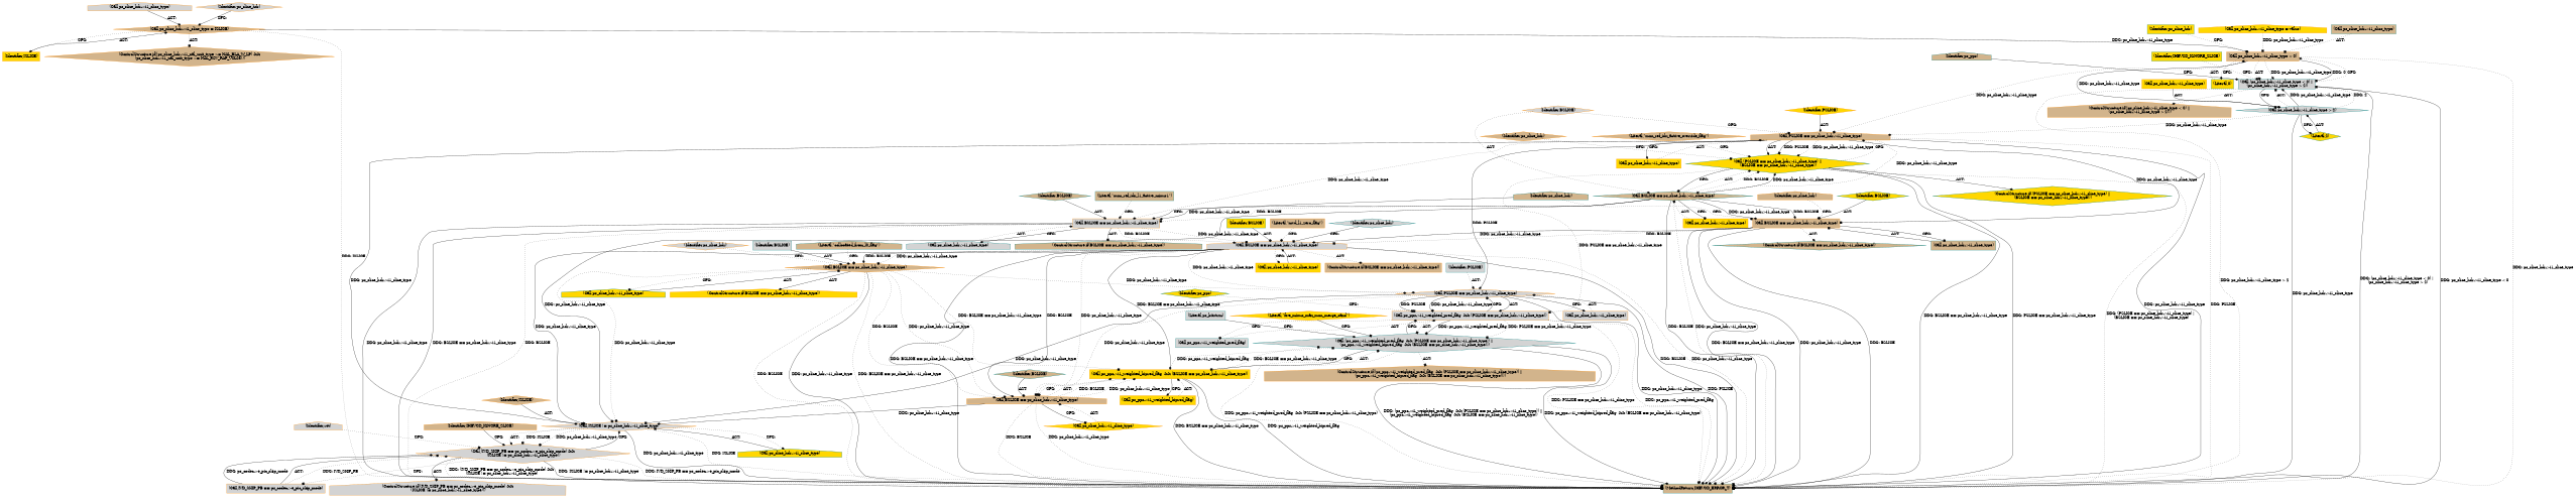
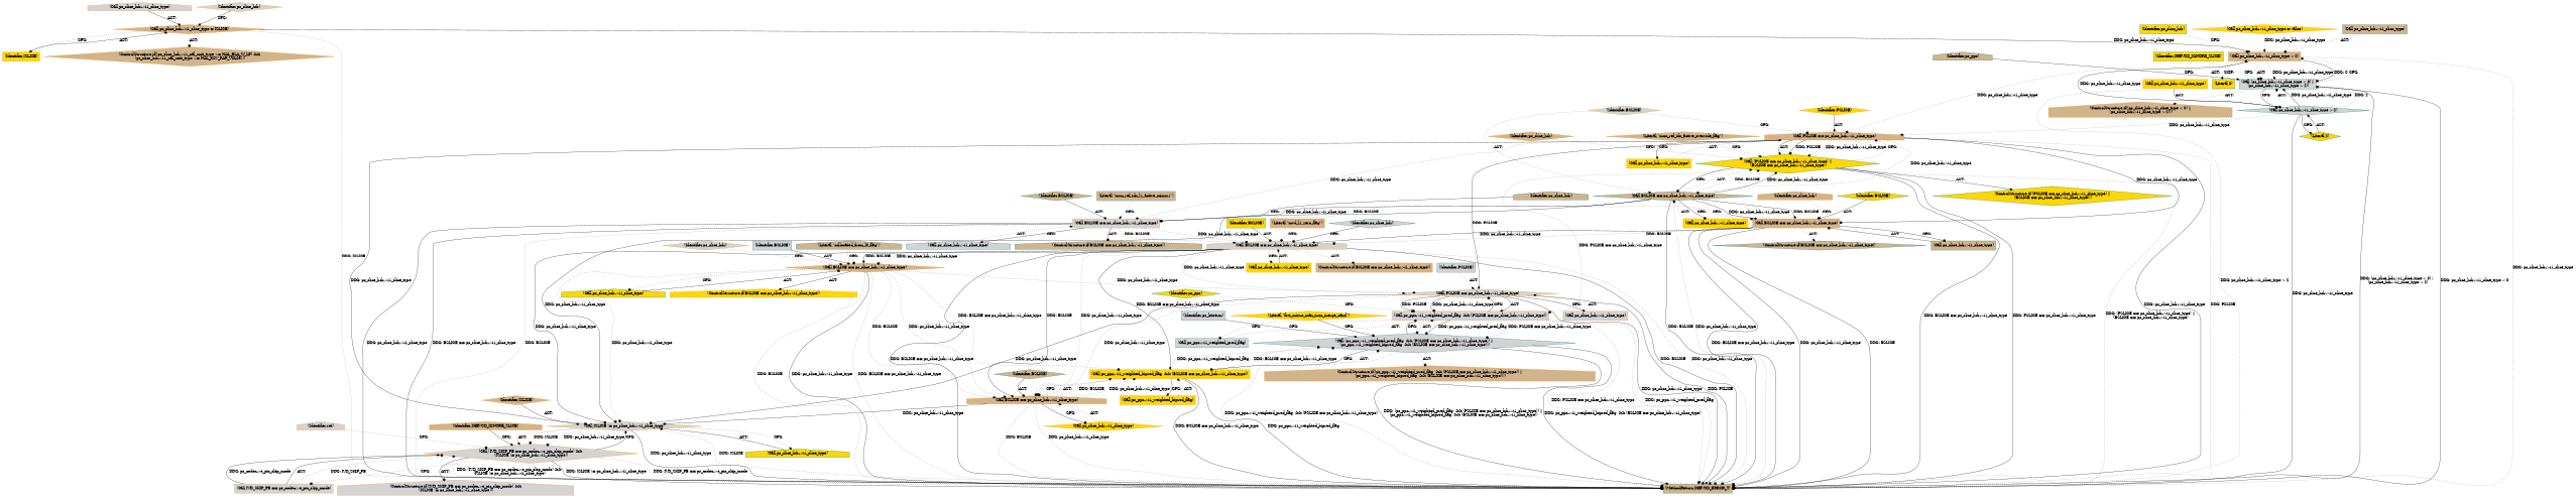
  digraph {
    node [color=darkorange fillcolor=tan shape=diamond style=filled]
    edge [arrowhead=diamond style=dotted]
    n1 [label="(Call,ps_slice_hdr->i1_slice_type = ISLICE)"]
    n2 [label="(Call,ps_slice_hdr->i1_slice_type < 0)" shape=box]
    n3 [color=teal label="(MethodReturn,IHEVCD_ERROR_T)" shape=box]
    n4 [fillcolor=gold label="(Identifier,ISLICE)" shape=box]
    n5 [label="(ControlStructure,if((ps_slice_hdr->i1_nal_unit_type >= NAL_BLA_W_LP) &&\n (ps_slice_hdr->i1_nal_unit_type <= NAL_RSV_RAP_VCL23)))"]
    n6 [color=teal fillcolor=lightgrey label="(Call,(ps_slice_hdr->i1_slice_type < 0) ||\n (ps_slice_hdr->i1_slice_type > 2))" shape=box]
    n7 [color=teal fillcolor=lightgrey label="(Call,ps_slice_hdr->i1_slice_type > 2)"]
    n8 [label="(Call,PSLICE == ps_slice_hdr->i1_slice_type)" shape=house]
    n9 [color=teal fillcolor=gold label="(Literal,0)" shape=box]
    n10 [label="(ControlStructure,if((ps_slice_hdr->i1_slice_type < 0) ||\n (ps_slice_hdr->i1_slice_type > 2)))" shape=house]
    n11 [color=teal fillcolor=gold label="(Literal,2)"]
    n12 [color=teal fillcolor=gold label="(Call,(PSLICE == ps_slice_hdr->i1_slice_type) ||\n (BSLICE == ps_slice_hdr->i1_slice_type))"]
    n13 [color=teal label="(Call,BSLICE == ps_slice_hdr->i1_slice_type)"]
    n14 [fillcolor=lightgrey label="(Call,BSLICE == ps_slice_hdr->i1_slice_type)" shape=box]
    n15 [fillcolor=lightgrey label="(Call,PSLICE == ps_slice_hdr->i1_slice_type)"]
    n16 [fillcolor=lightgrey label="(Call,ISLICE != ps_slice_hdr->i1_slice_type)"]
    n17 [label="(Call,BSLICE == ps_slice_hdr->i1_slice_type)" shape=box]
    n18 [fillcolor=gold label="(Call,ps_slice_hdr->i1_slice_type)" shape=box]
    n19 [fillcolor=lightgrey label="(Call,ps_pps->i1_weighted_pred_flag  && (PSLICE == ps_slice_hdr->i1_slice_type))" shape=box]
    n20 [color=teal fillcolor=gold label="(ControlStructure,if((PSLICE == ps_slice_hdr->i1_slice_type) ||\n (BSLICE == ps_slice_hdr->i1_slice_type)))"]
    n21 [fillcolor=gold label="(Call,ps_slice_hdr->i1_slice_type)" shape=box]
    n22 [fillcolor=lightgrey label="(Call,BSLICE == ps_slice_hdr->i1_slice_type)" shape=house]
    n23 [color=teal fillcolor=lightgrey label="(Call,ps_slice_hdr->i1_slice_type)" shape=house]
    n24 [color=teal label="(ControlStructure,if(BSLICE == ps_slice_hdr->i1_slice_type))" shape=house]
    n25 [label="(Call,BSLICE == ps_slice_hdr->i1_slice_type)" shape=house]
    n26 [fillcolor=lightgrey label="(Call,ps_slice_hdr->i1_slice_type)" shape=box]
    n27 [fillcolor=lightgrey label="(Call,(IVD_SKIP_PB == ps_codec->e_pic_skip_mode) &&\n (ISLICE != ps_slice_hdr->i1_slice_type))"]
    n28 [color=teal fillcolor=gold label="(Call,ps_slice_hdr->i1_slice_type)" shape=house]
    n29 [color=teal label="(ControlStructure,if(BSLICE == ps_slice_hdr->i1_slice_type))"]
    n30 [color=teal label="(Call,ps_slice_hdr->i1_slice_type)" shape=box]
    n31 [color=teal fillcolor=lightgrey label="(Call,(ps_pps->i1_weighted_pred_flag  && (PSLICE == ps_slice_hdr->i1_slice_type)) ||\n (ps_pps->i1_weighted_bipred_flag  && (BSLICE == ps_slice_hdr->i1_slice_type)))"]
    n32 [color=teal fillcolor=lightgrey label="(Call,ps_pps->i1_weighted_pred_flag)" shape=box]
    n33 [fillcolor=gold label="(Call,ps_pps->i1_weighted_bipred_flag  && (BSLICE == ps_slice_hdr->i1_slice_type))" shape=box]
    n34 [label="(ControlStructure,if((ps_pps->i1_weighted_pred_flag  && (PSLICE == ps_slice_hdr->i1_slice_type)) ||\n (ps_pps->i1_weighted_bipred_flag  && (BSLICE == ps_slice_hdr->i1_slice_type))))" shape=house]
    n35 [fillcolor=gold label="(Call,ps_pps->i1_weighted_bipred_flag)" shape=box]
    n36 [label="(Call,BSLICE == ps_slice_hdr->i1_slice_type)"]
    n37 [fillcolor=gold label="(Call,ps_slice_hdr->i1_slice_type)" shape=box]
    n38 [label="(ControlStructure,if(BSLICE == ps_slice_hdr->i1_slice_type))" shape=box]
    n39 [fillcolor=gold label="(ControlStructure,if(BSLICE == ps_slice_hdr->i1_slice_type))" shape=house]
    n40 [color=teal fillcolor=gold label="(Call,ps_slice_hdr->i1_slice_type)" shape=house]
    n41 [fillcolor=gold label="(Call,ps_slice_hdr->i1_slice_type)"]
    n42 [fillcolor=lightgrey label="(ControlStructure,if((IVD_SKIP_PB == ps_codec->e_pic_skip_mode) &&\n (ISLICE != ps_slice_hdr->i1_slice_type)))" shape=house]
    n43 [fillcolor=lightgrey label="(Call,IVD_SKIP_PB == ps_codec->e_pic_skip_mode)" shape=box]
    n44 [fillcolor=lightgrey label="(Call,ps_slice_hdr->i1_slice_type)" shape=house]
    n45 [fillcolor=lightgrey label="(Identifier,ps_slice_hdr)"]
-   n46 [fillcolor=gold label="(Call,ps_slice_hdr->i1_slice_type = value)" shape=house]
+   n46 [fillcolor=gold label="(Call,ps_slice_hdr->i1_slice_type = value)"]
    n47 [color=teal label="(Identifier,BSLICE)"]
    n48 [color=teal fillcolor=gold label="(Identifier,BSLICE)"]
    n49 [fillcolor=lightgrey label="(Identifier,ret)" shape=house]
    n50 [color=teal label="(Call,ps_slice_hdr->i1_slice_type)" shape=box]
    n51 [label="(Identifier,ps_slice_hdr)"]
    n52 [label="(Identifier,ps_slice_hdr)" shape=house]
    n53 [color=teal fillcolor=lightgrey label="(Identifier,ps_slice_hdr)"]
    n54 [color=teal fillcolor=gold label="(Identifier,ps_slice_hdr)" shape=box]
    n55 [color=teal fillcolor=gold label="(Identifier,ps_pps)"]
    n56 [color=teal label="(Identifier,ps_pps)" shape=house]
    n57 [color=teal label="(Identifier,ps_slice_hdr)" shape=house]
    n58 [color=teal label="(Literal,\"num_ref_idx_l1_active_minus1\")" shape=box]
    n59 [fillcolor=gold label="(Identifier,PSLICE)"]
    n60 [fillcolor=lightgrey label="(Identifier,ps_slice_hdr)"]
    n61 [color=teal fillcolor=lightgrey label="(Identifier,PSLICE)" shape=box]
    n62 [fillcolor=gold label="(Call,ps_slice_hdr->i1_slice_type)" shape=box]
    n63 [color=teal fillcolor=gold label="(Identifier,BSLICE)" shape=box]
    n64 [fillcolor=lightgrey label="(Identifier,BSLICE)"]
    n65 [color=teal fillcolor=lightgrey label="(Identifier,BSLICE)" shape=box]
    n66 [label="(Literal,\"mvd_l1_zero_flag\")" shape=box]
-   n67 [color=teal fillcolor=lightgrey label="(Literal,ps_bitstrm)" shape=box]
+   n67 [color=teal fillcolor=lightgrey label="(Identifier,ps_bitstrm)" shape=box]
    n68 [label="(Identifier,ISLICE)"]
    n69 [color=teal label="(Identifier,BSLICE)"]
    n70 [label="(Literal,\"num_ref_idx_active_override_flag\")"]
    n71 [label="(Identifier,IHEVCD_IGNORE_SLICE)" shape=house]
    n72 [fillcolor=gold label="(Literal,\"five_minus_max_num_merge_cand\")"]
    n73 [color=teal label="(Literal,\"collocated_from_l0_flag\")" shape=house]
    n74 [color=teal fillcolor=gold label="(Identifier,IHEVCD_IGNORE_SLICE)" shape=box]
    n1 -> n2 [label="DDG: ps_slice_hdr->i1_slice_type" style=solid]
    n1 -> n3 [arrowhead=box label="DDG: ISLICE"]
    n1 -> n4 [label="CFG: "]
    n1 -> n5 [arrowhead=box label="AST: "]
    n2 -> n3 [arrowhead=box label="DDG: ps_slice_hdr->i1_slice_type"]
    n2 -> n6 [arrowhead=box label="AST: "]
    n2 -> n6 [label="DDG: ps_slice_hdr->i1_slice_type"]
    n2 -> n6 [arrowhead=box label="DDG: 0" style=solid]
    n2 -> n7 [label="DDG: ps_slice_hdr->i1_slice_type" style=solid]
    n2 -> n8 [arrowhead=box label="DDG: ps_slice_hdr->i1_slice_type"]
-   n2 -> n9 [label="CFG: "]
+   n2 -> n9 [label="SKIP: "]
    n4 -> n1 [label="AST: " style=solid]
    n6 -> n2 [label="CFG: "]
    n6 -> n3 [label="DDG: ps_slice_hdr->i1_slice_type > 2"]
    n6 -> n3 [label="DDG: (ps_slice_hdr->i1_slice_type < 0) ||\n (ps_slice_hdr->i1_slice_type > 2)" style=solid]
    n6 -> n3 [arrowhead=box label="DDG: ps_slice_hdr->i1_slice_type < 0" style=solid]
    n6 -> n7 [arrowhead=box label="CFG: " style=solid]
    n6 -> n10 [label="AST: "]
    n7 -> n3 [arrowhead=box label="DDG: ps_slice_hdr->i1_slice_type" style=solid]
    n7 -> n6 [arrowhead=box label="AST: "]
    n7 -> n6 [label="DDG: ps_slice_hdr->i1_slice_type" style=solid]
    n7 -> n6 [arrowhead=box label="DDG: 2"]
    n7 -> n8 [label="DDG: ps_slice_hdr->i1_slice_type"]
    n7 -> n11 [label="CFG: " style=solid]
    n8 -> n3 [label="DDG: ps_slice_hdr->i1_slice_type" style=solid]
    n8 -> n3 [label="DDG: PSLICE"]
    n8 -> n12 [label="AST: " style=solid]
    n8 -> n12 [arrowhead=box label="DDG: PSLICE" style=solid]
    n8 -> n12 [label="DDG: ps_slice_hdr->i1_slice_type"]
    n8 -> n13 [label="DDG: ps_slice_hdr->i1_slice_type"]
    n8 -> n14 [label="DDG: ps_slice_hdr->i1_slice_type"]
    n8 -> n15 [label="DDG: PSLICE" style=solid]
    n8 -> n16 [arrowhead=box label="DDG: ps_slice_hdr->i1_slice_type" style=solid]
    n8 -> n17 [arrowhead=box label="DDG: ps_slice_hdr->i1_slice_type" style=solid]
    n8 -> n18 [label="CFG: " style=solid]
    n9 -> n2 [arrowhead=box label="AST: "]
    n11 -> n7 [label="AST: " style=solid]
    n12 -> n3 [label="DDG: BSLICE == ps_slice_hdr->i1_slice_type" style=solid]
    n12 -> n3 [label="DDG: PSLICE == ps_slice_hdr->i1_slice_type" style=solid]
    n12 -> n3 [arrowhead=box label="DDG: (PSLICE == ps_slice_hdr->i1_slice_type) ||\n (BSLICE == ps_slice_hdr->i1_slice_type)"]
    n12 -> n8 [label="CFG: "]
    n12 -> n13 [arrowhead=box label="CFG: " style=solid]
    n12 -> n19 [arrowhead=box label="DDG: PSLICE == ps_slice_hdr->i1_slice_type"]
    n12 -> n20 [label="AST: " style=solid]
    n13 -> n3 [arrowhead=box label="DDG: ps_slice_hdr->i1_slice_type"]
    n13 -> n3 [arrowhead=box label="DDG: BSLICE" style=solid]
    n13 -> n12 [label="AST: "]
    n13 -> n12 [label="DDG: BSLICE"]
    n13 -> n12 [label="DDG: ps_slice_hdr->i1_slice_type" style=solid]
    n13 -> n14 [arrowhead=box label="DDG: BSLICE"]
    n13 -> n14 [label="DDG: ps_slice_hdr->i1_slice_type" style=solid]
    n13 -> n16 [arrowhead=box label="DDG: ps_slice_hdr->i1_slice_type" style=solid]
    n13 -> n17 [label="DDG: BSLICE" style=solid]
    n13 -> n17 [label="DDG: ps_slice_hdr->i1_slice_type" style=solid]
    n13 -> n21 [arrowhead=box label="CFG: " style=solid]
    n14 -> n3 [label="DDG: BSLICE"]
    n14 -> n3 [label="DDG: ps_slice_hdr->i1_slice_type" style=solid]
    n14 -> n3 [label="DDG: BSLICE == ps_slice_hdr->i1_slice_type" style=solid]
    n14 -> n22 [label="DDG: BSLICE"]
    n14 -> n22 [arrowhead=box label="DDG: ps_slice_hdr->i1_slice_type"]
    n14 -> n23 [label="CFG: " style=solid]
    n14 -> n24 [arrowhead=box label="AST: " style=solid]
    n15 -> n3 [arrowhead=box label="DDG: ps_slice_hdr->i1_slice_type" style=solid]
    n15 -> n3 [label="DDG: PSLICE" style=solid]
    n15 -> n16 [arrowhead=box label="DDG: ps_slice_hdr->i1_slice_type" style=solid]
    n15 -> n19 [label="AST: " style=solid]
    n15 -> n19 [arrowhead=box label="DDG: PSLICE" style=solid]
    n15 -> n19 [arrowhead=box label="DDG: ps_slice_hdr->i1_slice_type" style=solid]
    n15 -> n25 [arrowhead=box label="DDG: ps_slice_hdr->i1_slice_type"]
    n15 -> n26 [label="CFG: " style=solid]
    n16 -> n3 [label="DDG: ps_slice_hdr->i1_slice_type" style=solid]
    n16 -> n3 [label="DDG: ISLICE"]
    n16 -> n27 [label="AST: "]
    n16 -> n27 [arrowhead=box label="DDG: ISLICE"]
    n16 -> n27 [arrowhead=box label="DDG: ps_slice_hdr->i1_slice_type"]
    n16 -> n28 [label="CFG: "]
    n17 -> n3 [label="DDG: BSLICE == ps_slice_hdr->i1_slice_type" style=solid]
    n17 -> n3 [arrowhead=box label="DDG: ps_slice_hdr->i1_slice_type" style=solid]
    n17 -> n3 [label="DDG: BSLICE" style=solid]
    n17 -> n22 [arrowhead=box label="DDG: BSLICE"]
    n17 -> n22 [label="DDG: ps_slice_hdr->i1_slice_type" style=solid]
    n17 -> n29 [label="AST: "]
    n17 -> n30 [arrowhead=box label="CFG: " style=solid]
    n18 -> n8 [label="AST: "]
    n19 -> n3 [label="DDG: ps_pps->i1_weighted_pred_flag"]
    n19 -> n3 [label="DDG: PSLICE == ps_slice_hdr->i1_slice_type"]
    n19 -> n15 [arrowhead=box label="CFG: " style=solid]
    n19 -> n31 [arrowhead=box label="AST: "]
    n19 -> n31 [arrowhead=box label="DDG: ps_pps->i1_weighted_pred_flag" style=solid]
    n19 -> n31 [arrowhead=box label="DDG: PSLICE == ps_slice_hdr->i1_slice_type"]
    n19 -> n32 [arrowhead=box label="CFG: "]
    n21 -> n13 [arrowhead=box label="AST: "]
    n22 -> n3 [arrowhead=box label="DDG: BSLICE == ps_slice_hdr->i1_slice_type" style=solid]
    n22 -> n3 [arrowhead=box label="DDG: BSLICE" style=solid]
    n22 -> n3 [arrowhead=box label="DDG: ps_slice_hdr->i1_slice_type"]
    n22 -> n15 [label="DDG: ps_slice_hdr->i1_slice_type"]
    n22 -> n16 [arrowhead=box label="DDG: ps_slice_hdr->i1_slice_type" style=solid]
    n22 -> n25 [label="DDG: BSLICE" style=solid]
    n22 -> n25 [arrowhead=box label="DDG: ps_slice_hdr->i1_slice_type"]
    n22 -> n33 [label="DDG: BSLICE == ps_slice_hdr->i1_slice_type" style=solid]
    n22 -> n36 [label="DDG: BSLICE" style=solid]
    n22 -> n36 [arrowhead=box label="DDG: ps_slice_hdr->i1_slice_type"]
    n22 -> n37 [label="CFG: "]
    n22 -> n38 [label="AST: "]
    n23 -> n14 [label="AST: "]
    n25 -> n3 [label="DDG: BSLICE"]
    n25 -> n3 [label="DDG: ps_slice_hdr->i1_slice_type"]
    n25 -> n16 [label="DDG: ps_slice_hdr->i1_slice_type" style=solid]
    n25 -> n33 [label="AST: "]
    n25 -> n33 [label="DDG: BSLICE"]
    n25 -> n33 [label="DDG: ps_slice_hdr->i1_slice_type"]
    n25 -> n41 [arrowhead=box label="CFG: " style=solid]
    n26 -> n15 [label="AST: "]
    n27 -> n3 [arrowhead=box label="DDG: IVD_SKIP_PB == ps_codec->e_pic_skip_mode"]
    n27 -> n3 [label="DDG: (IVD_SKIP_PB == ps_codec->e_pic_skip_mode) &&\n (ISLICE != ps_slice_hdr->i1_slice_type)"]
    n27 -> n3 [arrowhead=box label="DDG: ISLICE != ps_slice_hdr->i1_slice_type" style=solid]
    n27 -> n16 [label="CFG: " style=solid]
    n27 -> n42 [arrowhead=box label="AST: " style=solid]
    n27 -> n43 [arrowhead=box label="CFG: "]
    n28 -> n16 [arrowhead=box label="AST: " style=solid]
    n30 -> n17 [arrowhead=box label="AST: " style=solid]
    n31 -> n3 [label="DDG: ps_pps->i1_weighted_bipred_flag  && (BSLICE == ps_slice_hdr->i1_slice_type)" style=solid]
    n31 -> n3 [arrowhead=box label="DDG: (ps_pps->i1_weighted_pred_flag  && (PSLICE == ps_slice_hdr->i1_slice_type)) ||\n (ps_pps->i1_weighted_bipred_flag  && (BSLICE == ps_slice_hdr->i1_slice_type))" style=solid]
    n31 -> n3 [label="DDG: ps_pps->i1_weighted_pred_flag  && (PSLICE == ps_slice_hdr->i1_slice_type)"]
    n31 -> n19 [arrowhead=box label="CFG: " style=solid]
    n31 -> n33 [arrowhead=box label="CFG: " style=solid]
    n31 -> n34 [arrowhead=box label="AST: "]
    n32 -> n19 [label="AST: "]
    n33 -> n3 [label="DDG: BSLICE == ps_slice_hdr->i1_slice_type" style=solid]
    n33 -> n3 [arrowhead=box label="DDG: ps_pps->i1_weighted_bipred_flag" style=solid]
    n33 -> n25 [arrowhead=box label="CFG: "]
    n33 -> n31 [arrowhead=box label="AST: "]
    n33 -> n31 [arrowhead=box label="DDG: ps_pps->i1_weighted_bipred_flag"]
    n33 -> n31 [arrowhead=box label="DDG: BSLICE == ps_slice_hdr->i1_slice_type"]
    n33 -> n35 [label="CFG: " style=solid]
    n35 -> n33 [label="AST: "]
    n36 -> n3 [label="DDG: BSLICE"]
    n36 -> n3 [arrowhead=box label="DDG: ps_slice_hdr->i1_slice_type" style=solid]
    n36 -> n3 [label="DDG: BSLICE == ps_slice_hdr->i1_slice_type"]
    n36 -> n15 [label="DDG: ps_slice_hdr->i1_slice_type"]
    n36 -> n16 [arrowhead=box label="DDG: ps_slice_hdr->i1_slice_type"]
    n36 -> n25 [label="DDG: BSLICE"]
    n36 -> n25 [arrowhead=box label="DDG: ps_slice_hdr->i1_slice_type"]
    n36 -> n33 [arrowhead=box label="DDG: BSLICE == ps_slice_hdr->i1_slice_type"]
    n36 -> n39 [label="AST: " style=solid]
    n36 -> n40 [arrowhead=box label="CFG: "]
    n37 -> n22 [label="AST: " style=solid]
    n40 -> n36 [arrowhead=box label="AST: " style=solid]
    n41 -> n25 [label="AST: "]
    n43 -> n27 [arrowhead=box label="AST: " style=solid]
    n43 -> n27 [label="DDG: IVD_SKIP_PB"]
    n43 -> n27 [label="DDG: ps_codec->e_pic_skip_mode" style=solid]
    n44 -> n1 [label="AST: " style=solid]
    n45 -> n1 [label="CFG: " style=solid]
-   n46 -> n2 [arrowhead=box label="DDG: ps_slice_hdr->i1_slice_type"]
+   n46 -> n2 [label="DDG: ps_slice_hdr->i1_slice_type"]
    n47 -> n25 [arrowhead=box label="AST: " style=solid]
    n48 -> n17 [label="AST: " style=solid]
    n49 -> n27 [arrowhead=box label="CFG: "]
    n50 -> n2 [arrowhead=box label="AST: "]
    n51 -> n12 [arrowhead=box label="CFG: "]
    n52 -> n17 [label="CFG: "]
    n53 -> n22 [arrowhead=box label="CFG: " style=solid]
    n54 -> n2 [arrowhead=box label="CFG: "]
    n55 -> n19 [arrowhead=box label="CFG: "]
    n56 -> n6 [label="CFG: " style=solid]
    n57 -> n14 [label="CFG: " style=solid]
    n57 -> n17 [arrowhead=box label="CFG: "]
    n58 -> n14 [label="CFG: "]
    n59 -> n8 [label="AST: " style=solid]
    n60 -> n36 [label="CFG: "]
    n61 -> n15 [label="AST: "]
    n62 -> n7 [label="AST: " style=solid]
    n63 -> n22 [arrowhead=box label="AST: " style=solid]
    n64 -> n8 [arrowhead=box label="CFG: "]
    n64 -> n13 [label="AST: "]
    n65 -> n36 [label="AST: " style=solid]
    n66 -> n22 [arrowhead=box label="CFG: "]
    n67 -> n31 [label="CFG: " style=solid]
    n68 -> n16 [label="AST: " style=solid]
    n69 -> n14 [label="AST: " style=solid]
    n70 -> n12 [label="CFG: "]
    n71 -> n27 [label="CFG: " style=solid]
    n72 -> n31 [arrowhead=box label="CFG: " style=solid]
    n73 -> n36 [arrowhead=box label="CFG: "]
    n74 -> n6 [arrowhead=box label="CFG: "]
  }
